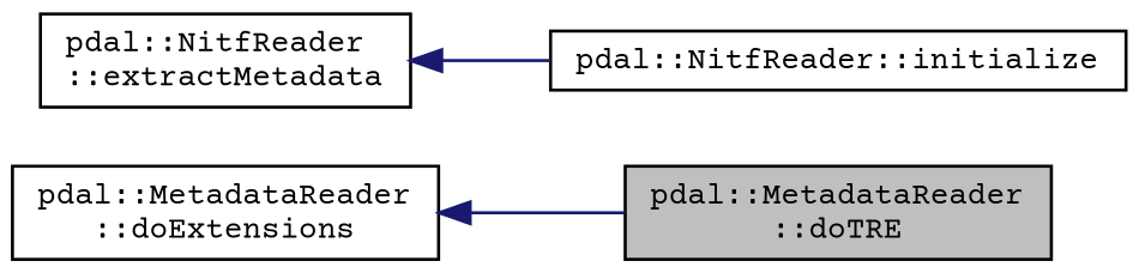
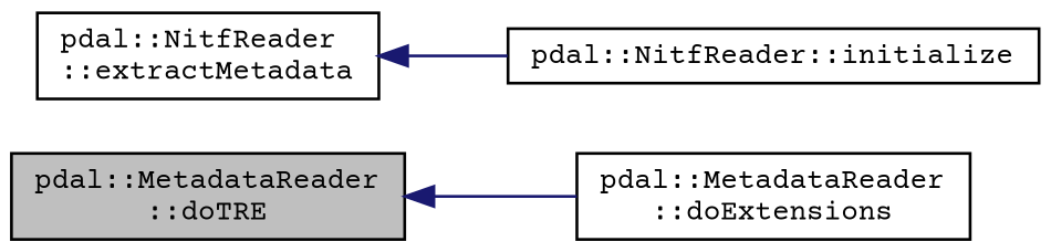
  digraph {
    fontname="Courier Prime"
    rankdir=LR
    node [color=black fillcolor=white fontname="Courier Prime" fontsize=10 shape=record style=filled]
    edge [color=midnightblue dir=back fontname="Courier Prime" fontsize=10 labelfontname=Helvetica labelfontsize=10 style=solid]
    n1 [fillcolor=grey75 fontcolor=black height=0.2 label="pdal::MetadataReader\l::doTRE" width=0.4]
    n2 [height=0.2 label="pdal::MetadataReader\l::doExtensions" width=0.4]
    n3 [height=0.2 label="pdal::NitfReader\l::extractMetadata" width=0.4]
    n4 [height=0.2 label="pdal::NitfReader::initialize" width=0.4]
-   n2 -> n1
+   n1 -> n2
    n3 -> n4
  }
